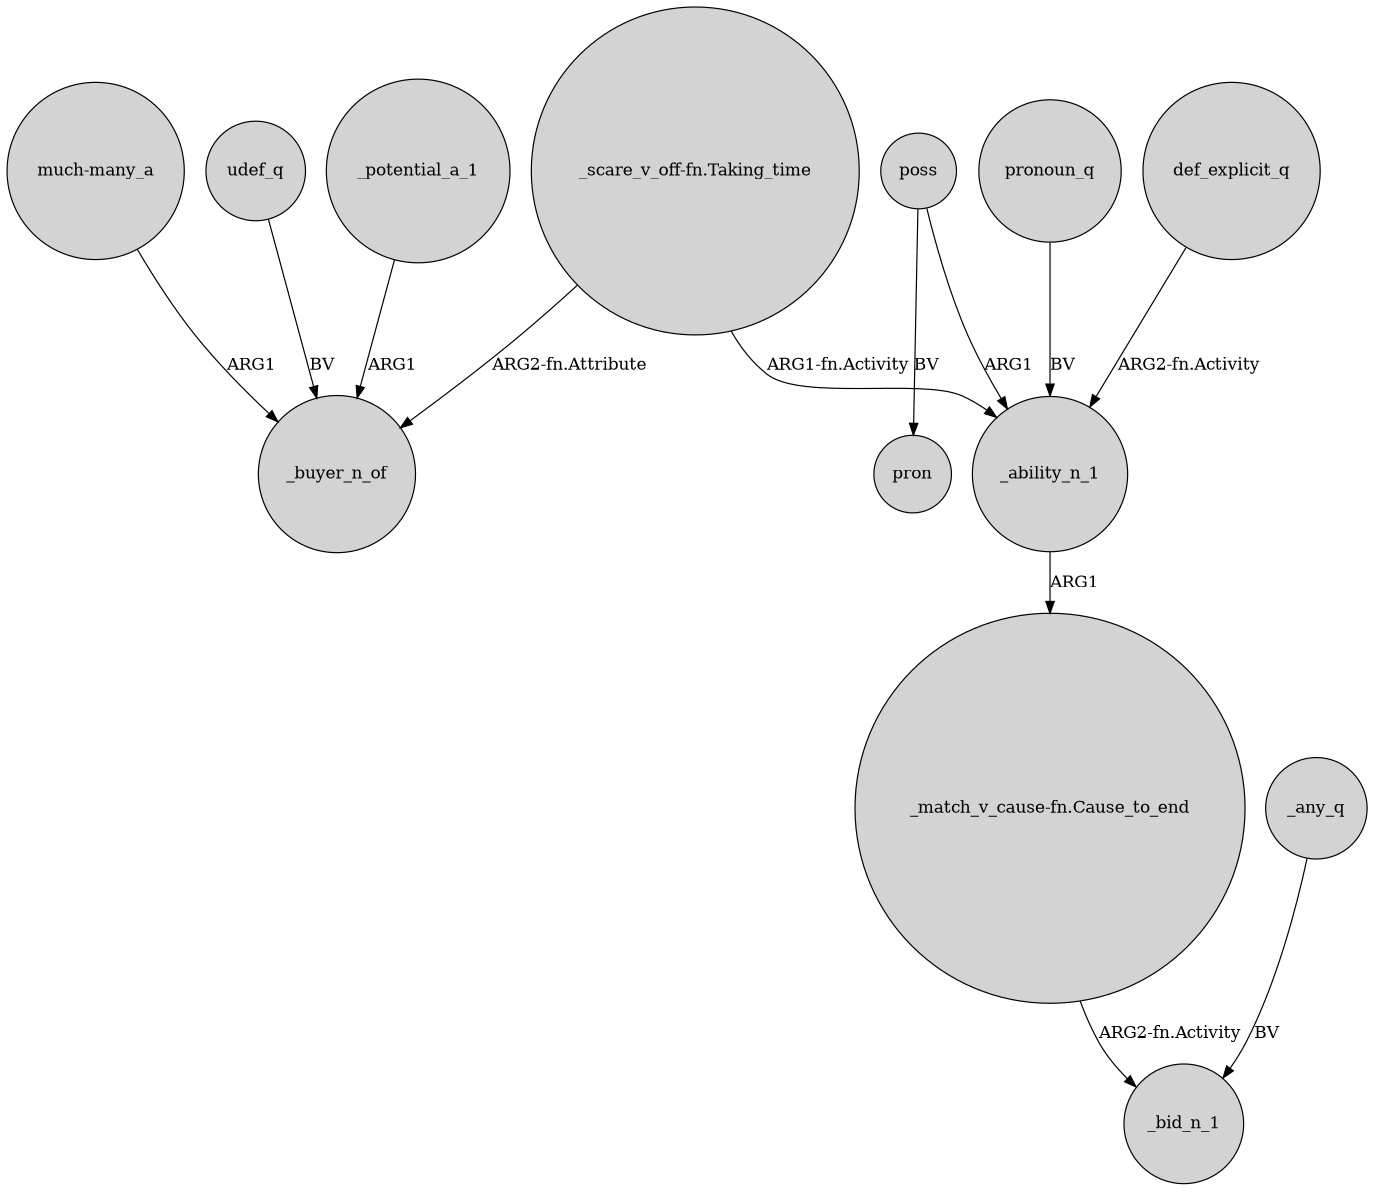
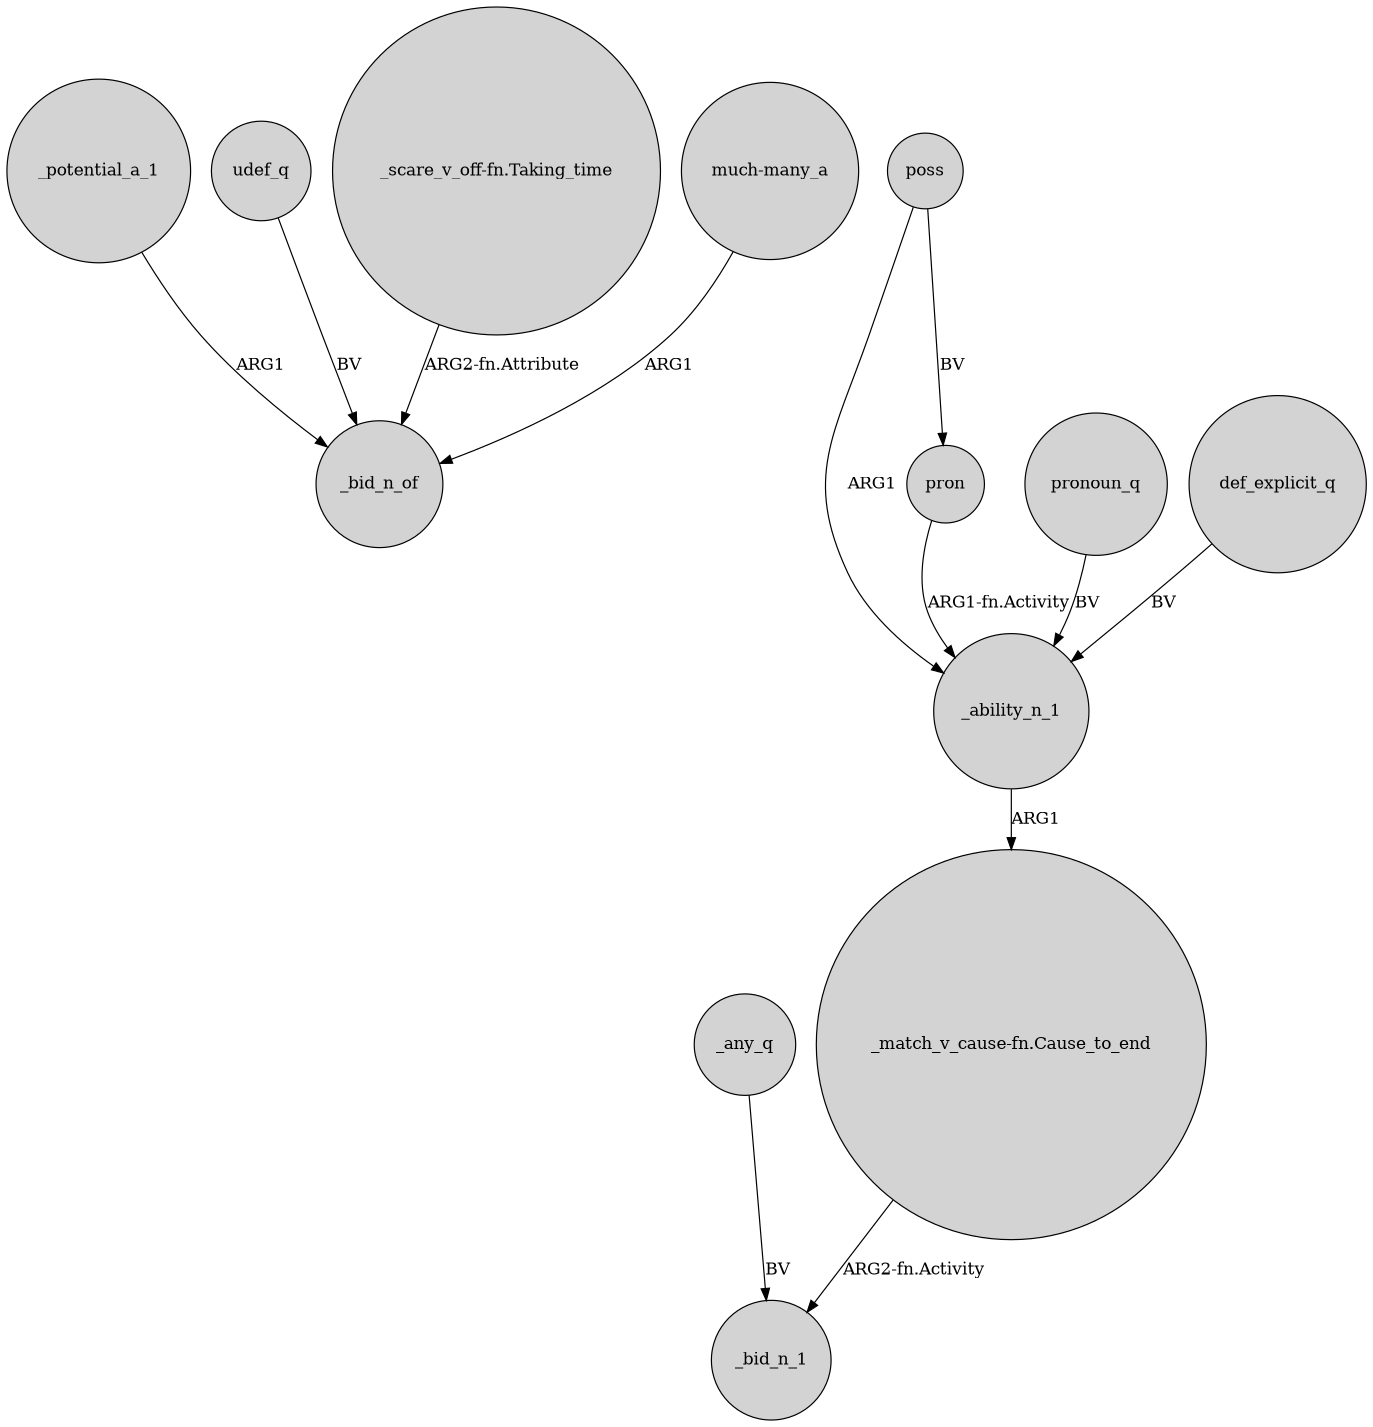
  digraph {
    node [shape=circle style=filled]
    _potential_a_1
-   _buyer_n_of
+   _buyer_n_of [label=_bid_n_of]
    _ability_n_1
    "_match_v_cause-fn.Cause_to_end"
    _bid_n_1
    udef_q
    "_scare_v_off-fn.Taking_time"
    "much-many_a"
    poss
    pron
    pronoun_q
    def_explicit_q
    _any_q
    _potential_a_1 -> _buyer_n_of [label=ARG1]
    _ability_n_1 -> "_match_v_cause-fn.Cause_to_end" [label=ARG1]
    "_match_v_cause-fn.Cause_to_end" -> _bid_n_1 [label="ARG2-fn.Activity"]
    udef_q -> _buyer_n_of [label=BV]
    "_scare_v_off-fn.Taking_time" -> _buyer_n_of [label="ARG2-fn.Attribute"]
-   "_scare_v_off-fn.Taking_time" -> _ability_n_1 [label="ARG1-fn.Activity"]
+   pron -> _ability_n_1 [label="ARG1-fn.Activity"]
    "much-many_a" -> _buyer_n_of [label=ARG1]
    poss -> _ability_n_1 [label=ARG1]
    poss -> pron [label=BV]
    pronoun_q -> _ability_n_1 [label=BV]
-   def_explicit_q -> _ability_n_1 [label="ARG2-fn.Activity"]
+   def_explicit_q -> _ability_n_1 [label=BV]
    _any_q -> _bid_n_1 [label=BV]
  }
